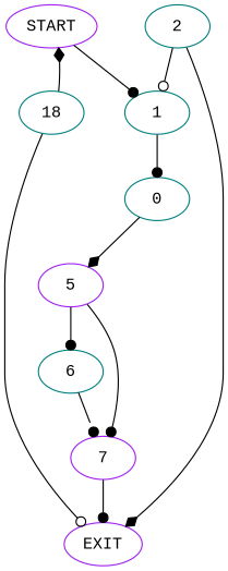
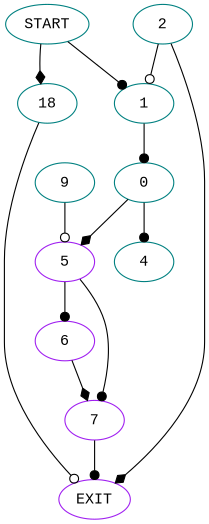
  digraph {
    fontname="Liberation Mono"
    node [color=teal fontname="Liberation Mono"]
    edge [arrowhead=dot fontname="Liberation Mono"]
-   n1 [color=purple label=START]
+   n1 [label=START]
    1
    n3 [label=18]
    n4 [label=0]
    n5 [color=purple label=EXIT]
    2
+   4
    5 [color=purple]
-   6
+   6 [color=purple]
    7 [color=purple]
+   9
    n1 -> 1
-   n3 -> n1 [arrowhead=diamond]
+   n1 -> n3 [arrowhead=diamond]
    1 -> n4
    n3 -> n5 [arrowhead=odot]
+   n4 -> 4
    n4 -> 5 [arrowhead=diamond]
    2 -> 1 [arrowhead=odot]
    2 -> n5 [arrowhead=diamond]
    5 -> 6
    5 -> 7
-   6 -> 7
+   6 -> 7 [arrowhead=diamond]
    7 -> n5
+   9 -> 5 [arrowhead=odot]
  }
